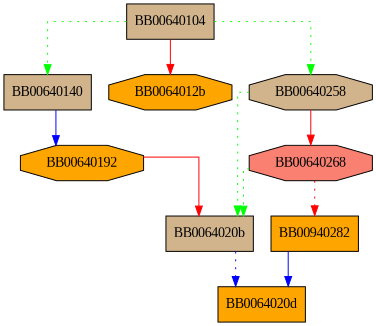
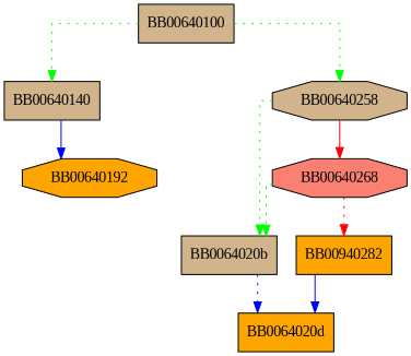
  digraph {
    fontname="Liberation Serif"
    splines=ortho
    node [fillcolor=tan fontname="Liberation Serif" shape=box style=filled]
    edge [color=green fontname="Liberation Serif" style=dotted]
-   BB00640100 [label=BB00640104]
+   BB00640100
    BB00640140
-   BB0064012b [fillcolor=orange shape=octagon]
    BB00640258 [shape=octagon]
    BB00640192 [fillcolor=orange shape=octagon]
    BB0064020d [fillcolor=orange]
    BB0064020b
    BB00640268 [fillcolor=salmon shape=octagon]
    n9 [fillcolor=orange label=BB00940282]
    BB00640100 -> BB00640140
-   BB00640100 -> BB0064012b [color=red style=solid]
    BB00640100 -> BB00640258
    BB00640140 -> BB00640192 [color=blue style=solid]
    BB00640258 -> BB0064020b
    BB00640258 -> BB00640268 [color=red style=solid]
-   BB00640192 -> BB0064020b [color=red style=solid]
    BB0064020b -> BB0064020d [color=blue]
    BB00640268 -> BB0064020b
    BB00640268 -> n9 [color=red]
    n9 -> BB0064020d [color=blue style=solid]
  }
